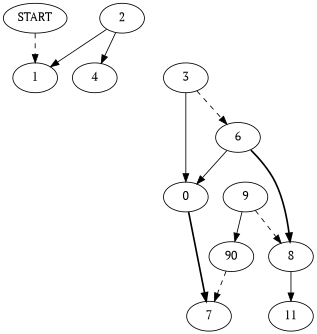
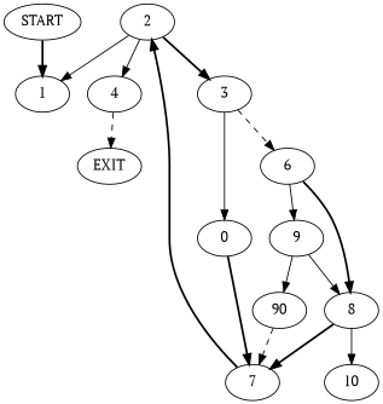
  digraph {
    fontname="PT Serif"
    node [fontname="PT Serif"]
    edge [fontname="PT Serif" style=bold]
    n1 [label=START]
    1
    2
    3
    4
    n6 [label=0]
    6
+   n8 [label=EXIT]
    7
    8
    9
-   11
+   11 [label=10]
    n13 [label=90]
-   n1 -> 1 [style=dashed]
+   n1 -> 1
    2 -> 1 [style=solid]
+   2 -> 3
    2 -> 4 [style=solid]
    3 -> n6 [style=solid]
    3 -> 6 [style=dashed]
+   4 -> n8 [style=dashed]
    n6 -> 7
    6 -> 8
-   6 -> n6 [style=solid]
+   6 -> 9 [style=solid]
+   7 -> 2
+   8 -> 7
    8 -> 11 [style=solid]
-   9 -> 8 [style=dashed]
+   9 -> 8 [style=solid]
    9 -> n13 [style=solid]
    n13 -> 7 [style=dashed]
  }
